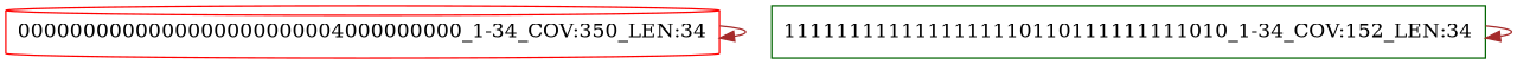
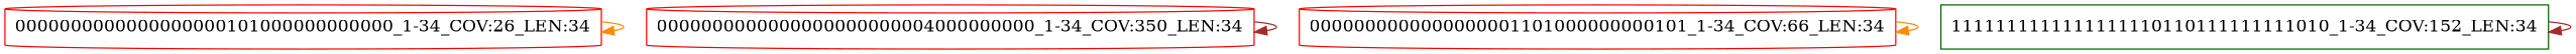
  digraph {
    node [color=red shape=cylinder]
    edge [color=darkorange]
+   "0000000000000000000101000000000000_1-34_COV:26_LEN:34"
    n2 [label="0000000000000000000000004000000000_1-34_COV:350_LEN:34"]
+   "0000000000000000001101000000000101_1-34_COV:66_LEN:34"
    "1111111111111111110110111111111010_1-34_COV:152_LEN:34" [color=darkgreen shape=box]
+   "0000000000000000000101000000000000_1-34_COV:26_LEN:34" -> "0000000000000000000101000000000000_1-34_COV:26_LEN:34"
    n2 -> n2 [color=brown]
+   "0000000000000000001101000000000101_1-34_COV:66_LEN:34" -> "0000000000000000001101000000000101_1-34_COV:66_LEN:34"
    "1111111111111111110110111111111010_1-34_COV:152_LEN:34" -> "1111111111111111110110111111111010_1-34_COV:152_LEN:34" [color=brown]
  }
